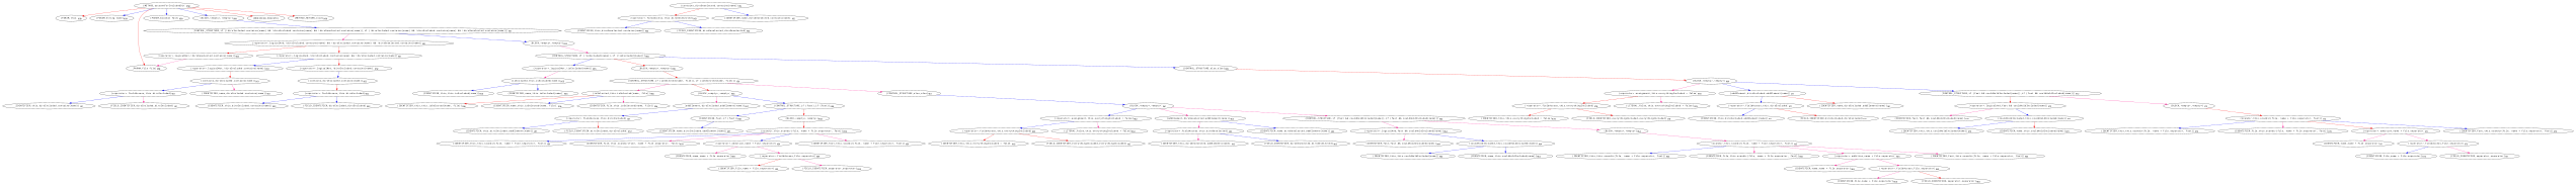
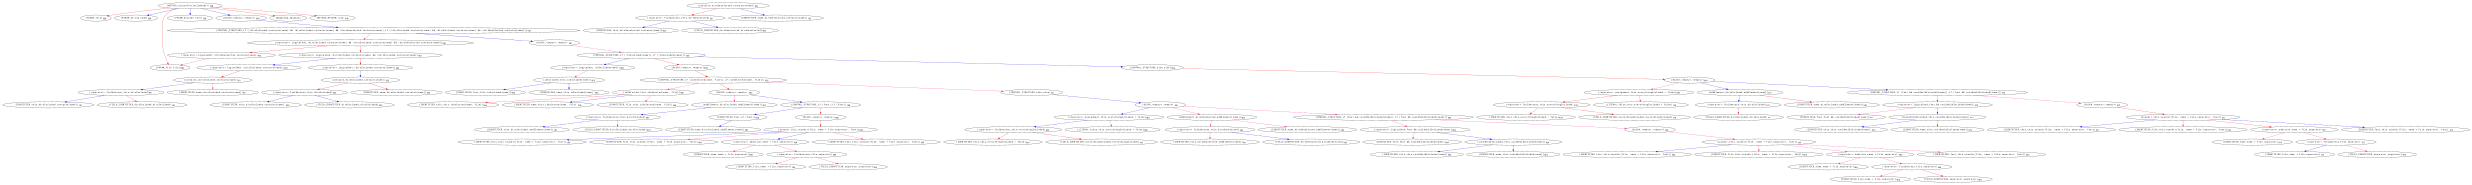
  digraph {
    fontname="Roboto Mono"
    node [fontname="Roboto Mono"]
    edge [color=blue fontname="Roboto Mono"]
    n1 [label=<(METHOD,accountForIncludedDir)<SUB>950</SUB>>]
    n2 [label=<(PARAM,this)<SUB>950</SUB>>]
    n3 [label=<(PARAM,String name)<SUB>950</SUB>>]
    n4 [label=<(PARAM,File file)<SUB>950</SUB>>]
    n5 [label=<(PARAM,boolean fast)<SUB>950</SUB>>]
    n6 [label=<(BLOCK,&lt;empty&gt;,&lt;empty&gt;)<SUB>950</SUB>>]
    n7 [label=<(MODIFIER,PRIVATE)>]
    n8 [label=<(METHOD_RETURN,void)<SUB>950</SUB>>]
    n9 [label=<(CONTROL_STRUCTURE,if (!dirsIncluded.contains(name) &amp;&amp; !dirsExcluded.contains(name) &amp;&amp; !dirsDeselected.contains(name)),if (!dirsIncluded.contains(name) &amp;&amp; !dirsExcluded.contains(name) &amp;&amp; !dirsDeselected.contains(name)))<SUB>951</SUB>>]
    n10 [label=<(&lt;operator&gt;.logicalAnd,!dirsIncluded.contains(name) &amp;&amp; !dirsExcluded.contains(name) &amp;&amp; !dirsDeselected.contains(name))<SUB>951</SUB>>]
    n11 [label=<(BLOCK,&lt;empty&gt;,&lt;empty&gt;)<SUB>953</SUB>>]
    n12 [label=<(&lt;operator&gt;.logicalAnd,!dirsIncluded.contains(name) &amp;&amp; !dirsExcluded.contains(name))<SUB>951</SUB>>]
    n13 [label=<(&lt;operator&gt;.logicalNot,!dirsDeselected.contains(name))<SUB>953</SUB>>]
    n14 [label=<(CONTROL_STRUCTURE,if (!isExcluded(name)),if (!isExcluded(name)))<SUB>955</SUB>>]
    n15 [label=<(&lt;operator&gt;.logicalNot,!dirsIncluded.contains(name))<SUB>951</SUB>>]
    n16 [label=<(&lt;operator&gt;.logicalNot,!dirsExcluded.contains(name))<SUB>952</SUB>>]
    n17 [label=<(contains,dirsIncluded.contains(name))<SUB>951</SUB>>]
    n18 [label=<(contains,dirsExcluded.contains(name))<SUB>952</SUB>>]
    n19 [label=<(&lt;operator&gt;.fieldAccess,this.dirsIncluded)<SUB>951</SUB>>]
    n20 [label=<(IDENTIFIER,name,dirsIncluded.contains(name))<SUB>951</SUB>>]
    n21 [label=<(IDENTIFIER,this,dirsIncluded.contains(name))<SUB>951</SUB>>]
    n22 [label=<(FIELD_IDENTIFIER,dirsIncluded,dirsIncluded)<SUB>951</SUB>>]
    n23 [label=<(&lt;operator&gt;.fieldAccess,this.dirsExcluded)<SUB>952</SUB>>]
+   n24 [label=<(IDENTIFIER,name,dirsExcluded.contains(name))<SUB>952</SUB>>]
    n25 [label=<(IDENTIFIER,this,dirsExcluded.contains(name))<SUB>952</SUB>>]
    n26 [label=<(FIELD_IDENTIFIER,dirsExcluded,dirsExcluded)<SUB>952</SUB>>]
    n27 [label=<(contains,dirsDeselected.contains(name))<SUB>953</SUB>>]
    n28 [label=<(&lt;operator&gt;.fieldAccess,this.dirsDeselected)<SUB>953</SUB>>]
    n29 [label=<(IDENTIFIER,name,dirsDeselected.contains(name))<SUB>953</SUB>>]
    n30 [label=<(IDENTIFIER,this,dirsDeselected.contains(name))<SUB>953</SUB>>]
    n31 [label=<(FIELD_IDENTIFIER,dirsDeselected,dirsDeselected)<SUB>953</SUB>>]
    n32 [label=<(&lt;operator&gt;.logicalNot,!isExcluded(name))<SUB>955</SUB>>]
    n33 [label=<(BLOCK,&lt;empty&gt;,&lt;empty&gt;)<SUB>955</SUB>>]
    n34 [label=<(CONTROL_STRUCTURE,else,else)<SUB>969</SUB>>]
    n35 [label=<(isExcluded,this.isExcluded(name))<SUB>955</SUB>>]
    n36 [label=<(CONTROL_STRUCTURE,if (isSelected(name, file)),if (isSelected(name, file)))<SUB>956</SUB>>]
    n37 [label=<(BLOCK,&lt;empty&gt;,&lt;empty&gt;)<SUB>969</SUB>>]
    n38 [label=<(IDENTIFIER,this,this.isExcluded(name))<SUB>955</SUB>>]
    n39 [label=<(IDENTIFIER,name,this.isExcluded(name))<SUB>955</SUB>>]
    n40 [label=<(isSelected,this.isSelected(name, file))<SUB>956</SUB>>]
    n41 [label=<(BLOCK,&lt;empty&gt;,&lt;empty&gt;)<SUB>956</SUB>>]
    n42 [label=<(CONTROL_STRUCTURE,else,else)<SUB>961</SUB>>]
    n43 [label=<(IDENTIFIER,this,this.isSelected(name, file))<SUB>956</SUB>>]
    n44 [label=<(IDENTIFIER,name,this.isSelected(name, file))<SUB>956</SUB>>]
    n45 [label=<(IDENTIFIER,file,this.isSelected(name, file))<SUB>956</SUB>>]
    n46 [label=<(addElement,dirsIncluded.addElement(name))<SUB>957</SUB>>]
    n47 [label=<(CONTROL_STRUCTURE,if (fast),if (fast))<SUB>958</SUB>>]
    n48 [label=<(BLOCK,&lt;empty&gt;,&lt;empty&gt;)<SUB>961</SUB>>]
    n49 [label=<(&lt;operator&gt;.fieldAccess,this.dirsIncluded)<SUB>957</SUB>>]
    n50 [label=<(IDENTIFIER,fast,if (fast))<SUB>958</SUB>>]
    n51 [label=<(BLOCK,&lt;empty&gt;,&lt;empty&gt;)<SUB>958</SUB>>]
    n52 [label=<(IDENTIFIER,this,dirsIncluded.addElement(name))<SUB>957</SUB>>]
    n53 [label=<(FIELD_IDENTIFIER,dirsIncluded,dirsIncluded)<SUB>957</SUB>>]
    n54 [label=<(IDENTIFIER,name,dirsIncluded.addElement(name))<SUB>957</SUB>>]
    n55 [label=<(scandir,this.scandir(file, name + File.separator, fast))<SUB>959</SUB>>]
    n56 [label=<(IDENTIFIER,this,this.scandir(file, name + File.separator, fast))<SUB>959</SUB>>]
    n57 [label=<(IDENTIFIER,file,this.scandir(file, name + File.separator, fast))<SUB>959</SUB>>]
    n58 [label=<(&lt;operator&gt;.addition,name + File.separator)<SUB>959</SUB>>]
    n59 [label=<(IDENTIFIER,fast,this.scandir(file, name + File.separator, fast))<SUB>959</SUB>>]
    n60 [label=<(IDENTIFIER,name,name + File.separator)<SUB>959</SUB>>]
    n61 [label=<(&lt;operator&gt;.fieldAccess,File.separator)<SUB>959</SUB>>]
    n62 [label=<(IDENTIFIER,File,name + File.separator)<SUB>959</SUB>>]
    n63 [label=<(FIELD_IDENTIFIER,separator,separator)<SUB>959</SUB>>]
    n64 [label=<(&lt;operator&gt;.assignment,this.everythingIncluded = false)<SUB>962</SUB>>]
    n65 [label=<(addElement,dirsDeselected.addElement(name))<SUB>963</SUB>>]
    n66 [label=<(CONTROL_STRUCTURE,if (fast &amp;&amp; couldHoldIncluded(name)),if (fast &amp;&amp; couldHoldIncluded(name)))<SUB>964</SUB>>]
    n67 [label=<(&lt;operator&gt;.fieldAccess,this.everythingIncluded)<SUB>962</SUB>>]
    n68 [label=<(LITERAL,false,this.everythingIncluded = false)<SUB>962</SUB>>]
    n69 [label=<(&lt;operator&gt;.fieldAccess,this.dirsDeselected)<SUB>963</SUB>>]
    n70 [label=<(IDENTIFIER,name,dirsDeselected.addElement(name))<SUB>963</SUB>>]
    n71 [label=<(&lt;operator&gt;.logicalAnd,fast &amp;&amp; couldHoldIncluded(name))<SUB>964</SUB>>]
    n72 [label=<(BLOCK,&lt;empty&gt;,&lt;empty&gt;)<SUB>964</SUB>>]
    n73 [label=<(IDENTIFIER,this,this.everythingIncluded = false)<SUB>962</SUB>>]
    n74 [label=<(FIELD_IDENTIFIER,everythingIncluded,everythingIncluded)<SUB>962</SUB>>]
    n75 [label=<(IDENTIFIER,this,dirsDeselected.addElement(name))<SUB>963</SUB>>]
    n76 [label=<(FIELD_IDENTIFIER,dirsDeselected,dirsDeselected)<SUB>963</SUB>>]
    n77 [label=<(IDENTIFIER,fast,fast &amp;&amp; couldHoldIncluded(name))<SUB>964</SUB>>]
    n78 [label=<(couldHoldIncluded,this.couldHoldIncluded(name))<SUB>964</SUB>>]
    n79 [label=<(scandir,this.scandir(file, name + File.separator, fast))<SUB>965</SUB>>]
    n80 [label=<(IDENTIFIER,this,this.couldHoldIncluded(name))<SUB>964</SUB>>]
    n81 [label=<(IDENTIFIER,name,this.couldHoldIncluded(name))<SUB>964</SUB>>]
    n82 [label=<(IDENTIFIER,this,this.scandir(file, name + File.separator, fast))<SUB>965</SUB>>]
    n83 [label=<(IDENTIFIER,file,this.scandir(file, name + File.separator, fast))<SUB>965</SUB>>]
    n84 [label=<(&lt;operator&gt;.addition,name + File.separator)<SUB>965</SUB>>]
    n85 [label=<(IDENTIFIER,fast,this.scandir(file, name + File.separator, fast))<SUB>965</SUB>>]
    n86 [label=<(IDENTIFIER,name,name + File.separator)<SUB>965</SUB>>]
    n87 [label=<(&lt;operator&gt;.fieldAccess,File.separator)<SUB>965</SUB>>]
    n88 [label=<(IDENTIFIER,File,name + File.separator)<SUB>965</SUB>>]
    n89 [label=<(FIELD_IDENTIFIER,separator,separator)<SUB>965</SUB>>]
    n90 [label=<(&lt;operator&gt;.assignment,this.everythingIncluded = false)<SUB>970</SUB>>]
    n91 [label=<(addElement,dirsExcluded.addElement(name))<SUB>271</SUB>>]
    n92 [label=<(CONTROL_STRUCTURE,if (fast &amp;&amp; couldHoldIncluded(name)),if (fast &amp;&amp; couldHoldIncluded(name)))<SUB>972</SUB>>]
    n93 [label=<(&lt;operator&gt;.fieldAccess,this.everythingIncluded)<SUB>970</SUB>>]
    n94 [label=<(LITERAL,false,this.everythingIncluded = false)<SUB>970</SUB>>]
    n95 [label=<(&lt;operator&gt;.fieldAccess,this.dirsExcluded)<SUB>971</SUB>>]
    n96 [label=<(IDENTIFIER,name,dirsExcluded.addElement(name))<SUB>981</SUB>>]
    n97 [label=<(&lt;operator&gt;.logicalAnd,fast &amp;&amp; couldHoldIncluded(name))<SUB>972</SUB>>]
    n98 [label=<(BLOCK,&lt;empty&gt;,&lt;empty&gt;)<SUB>972</SUB>>]
    n99 [label=<(IDENTIFIER,this,this.everythingIncluded = false)<SUB>970</SUB>>]
    n100 [label=<(FIELD_IDENTIFIER,everythingIncluded,everythingIncluded)<SUB>970</SUB>>]
-   n101 [label=<(IDENTIFIER,this,dirsExcluded.addElement(name))<SUB>971</SUB>>]
    n102 [label=<(FIELD_IDENTIFIER,dirsExcluded,dirsExcluded)<SUB>971</SUB>>]
    n103 [label=<(IDENTIFIER,fast,fast &amp;&amp; couldHoldIncluded(name))<SUB>972</SUB>>]
    n104 [label=<(couldHoldIncluded,this.couldHoldIncluded(name))<SUB>972</SUB>>]
    n105 [label=<(scandir,this.scandir(file, name + File.separator, fast))<SUB>973</SUB>>]
    n106 [label=<(IDENTIFIER,this,this.couldHoldIncluded(name))<SUB>972</SUB>>]
    n107 [label=<(IDENTIFIER,name,this.couldHoldIncluded(name))<SUB>972</SUB>>]
    n108 [label=<(IDENTIFIER,this,this.scandir(file, name + File.separator, fast))<SUB>973</SUB>>]
    n109 [label=<(IDENTIFIER,file,this.scandir(file, name + File.separator, fast))<SUB>973</SUB>>]
    n110 [label=<(&lt;operator&gt;.addition,name + File.separator)<SUB>973</SUB>>]
    n111 [label=<(IDENTIFIER,fast,this.scandir(file, name + File.separator, fast))<SUB>973</SUB>>]
    n112 [label=<(IDENTIFIER,name,name + File.separator)<SUB>973</SUB>>]
    n113 [label=<(&lt;operator&gt;.fieldAccess,File.separator)<SUB>973</SUB>>]
    n114 [label=<(IDENTIFIER,File,name + File.separator)<SUB>973</SUB>>]
    n115 [label=<(FIELD_IDENTIFIER,separator,separator)<SUB>973</SUB>>]
    n1 -> n2 [color=red]
    n1 -> n3
    n1 -> n4 [color=red]
    n1 -> n5
    n1 -> n6
    n1 -> n7 [color=red]
    n1 -> n8 [color=red]
    n6 -> n9
    n9 -> n10 [color=deeppink]
    n9 -> n11
    n10 -> n12 [color=red]
    n10 -> n13 [color=red]
    n11 -> n14 [color=deeppink]
    n12 -> n15
    n12 -> n16 [color=red]
    n13 -> n4 [color=deeppink]
    n14 -> n32
    n14 -> n33 [color=red]
    n14 -> n34
    n15 -> n17 [color=red]
    n16 -> n18
    n17 -> n19
    n17 -> n20 [color=deeppink]
    n18 -> n23 [color=red]
+   n18 -> n24 [color=red]
    n19 -> n21
    n19 -> n22 [color=deeppink]
    n23 -> n25
    n23 -> n26
    n27 -> n28 [color=red]
    n27 -> n29
    n28 -> n30
    n28 -> n31
    n32 -> n35 [color=deeppink]
    n33 -> n36 [color=red]
    n34 -> n37 [color=red]
    n35 -> n38
    n35 -> n39
    n36 -> n40 [color=deeppink]
    n36 -> n41 [color=red]
    n36 -> n42 [color=deeppink]
    n37 -> n90 [color=deeppink]
    n37 -> n91
    n37 -> n92
    n40 -> n43 [color=red]
    n40 -> n44
    n40 -> n45 [color=deeppink]
    n41 -> n46 [color=deeppink]
    n41 -> n47
    n42 -> n48
    n46 -> n49
    n47 -> n50
    n47 -> n51 [color=red]
    n48 -> n64
    n48 -> n65 [color=deeppink]
    n48 -> n66 [color=deeppink]
    n49 -> n52
    n49 -> n53 [color=red]
    n50 -> n54
    n51 -> n55 [color=red]
    n55 -> n56
    n55 -> n57 [color=deeppink]
    n55 -> n58
    n55 -> n59 [color=deeppink]
    n58 -> n60 [color=deeppink]
    n58 -> n61 [color=deeppink]
    n61 -> n62 [color=red]
    n61 -> n63 [color=deeppink]
    n64 -> n67
    n64 -> n68 [color=deeppink]
    n65 -> n69 [color=deeppink]
-   n65 -> n70
+   n65 -> n70 [color=deeppink]
    n66 -> n71 [color=deeppink]
    n66 -> n72 [color=deeppink]
    n67 -> n73 [color=red]
    n67 -> n74 [color=red]
    n69 -> n75 [color=deeppink]
    n69 -> n76
    n71 -> n77 [color=deeppink]
    n71 -> n78
    n72 -> n79 [color=deeppink]
    n78 -> n80
    n78 -> n81
    n79 -> n82
    n79 -> n83 [color=deeppink]
    n79 -> n84 [color=deeppink]
    n79 -> n85 [color=deeppink]
    n84 -> n86 [color=deeppink]
    n84 -> n87 [color=deeppink]
    n87 -> n88 [color=deeppink]
    n87 -> n89 [color=red]
    n90 -> n93 [color=red]
    n90 -> n94 [color=deeppink]
    n91 -> n95
    n91 -> n96 [color=red]
    n92 -> n97 [color=red]
    n92 -> n98 [color=deeppink]
    n93 -> n99 [color=red]
    n93 -> n100 [color=red]
-   n95 -> n101
    n95 -> n102 [color=red]
    n97 -> n103 [color=deeppink]
    n97 -> n104
    n98 -> n105 [color=red]
    n104 -> n106
    n104 -> n107 [color=red]
    n105 -> n108
    n105 -> n109 [color=deeppink]
    n105 -> n110 [color=red]
    n105 -> n111
    n110 -> n112 [color=deeppink]
    n110 -> n113 [color=deeppink]
    n113 -> n114
    n113 -> n115 [color=deeppink]
  }
